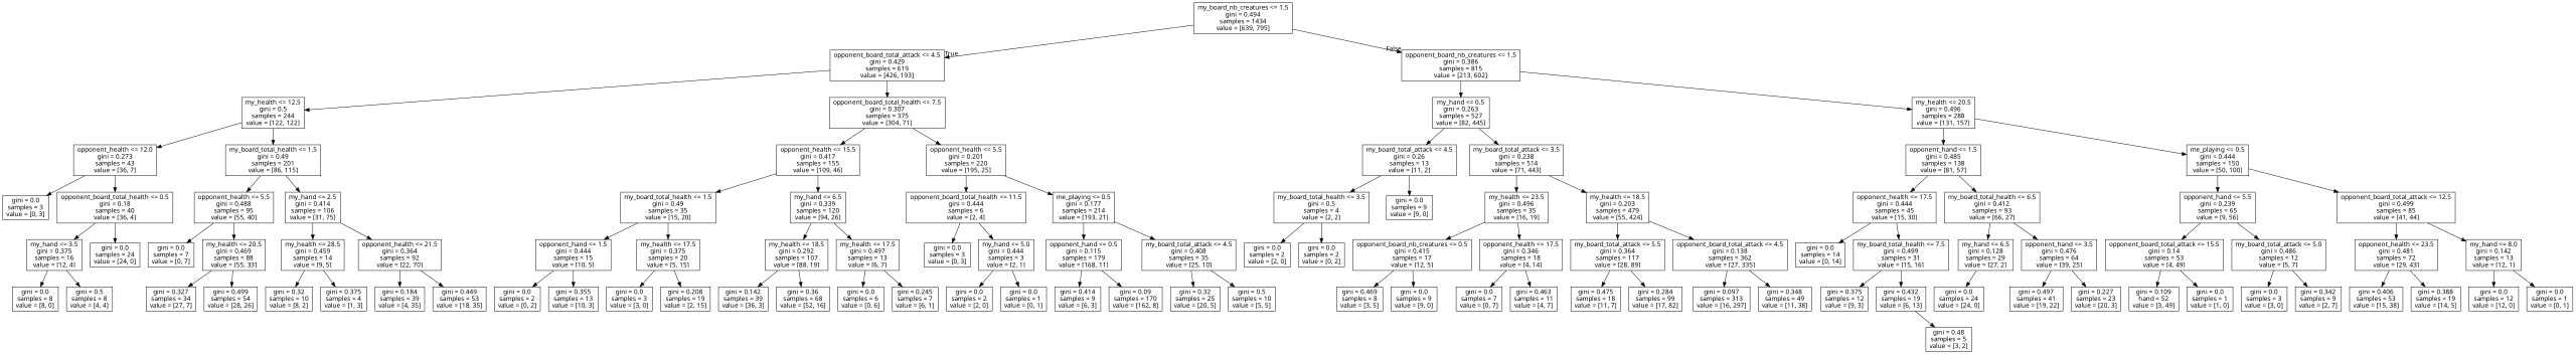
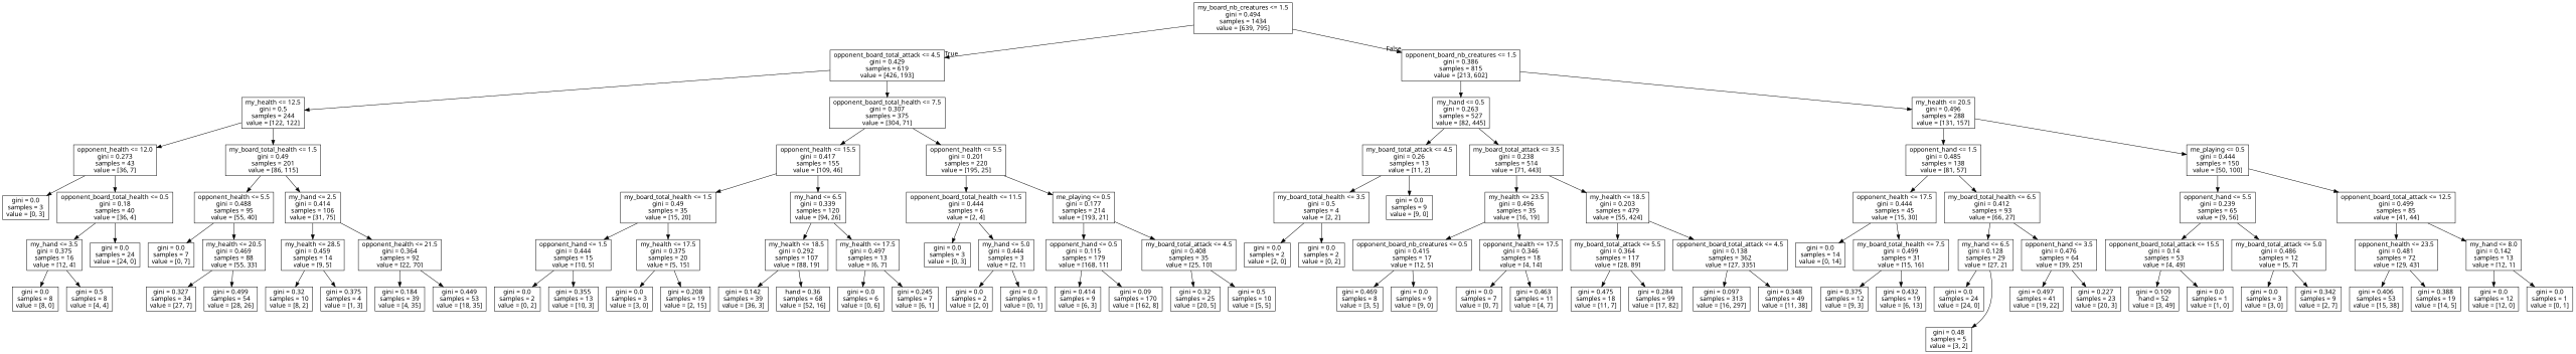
  digraph {
    fontname="Noto Sans"
    node [fontname="Noto Sans" shape=box]
    edge [fontname="Noto Sans"]
    n1 [label="my_board_nb_creatures <= 1.5\ngini = 0.494\nsamples = 1434\nvalue = [639, 795]"]
    n2 [label="opponent_board_total_attack <= 4.5\ngini = 0.429\nsamples = 619\nvalue = [426, 193]"]
    n3 [label="opponent_board_nb_creatures <= 1.5\ngini = 0.386\nsamples = 815\nvalue = [213, 602]"]
    n4 [label="my_health <= 12.5\ngini = 0.5\nsamples = 244\nvalue = [122, 122]"]
    n5 [label="opponent_board_total_health <= 7.5\ngini = 0.307\nsamples = 375\nvalue = [304, 71]"]
    n6 [label="my_hand <= 0.5\ngini = 0.263\nsamples = 527\nvalue = [82, 445]"]
    n7 [label="my_health <= 20.5\ngini = 0.496\nsamples = 288\nvalue = [131, 157]"]
    n8 [label="opponent_health <= 12.0\ngini = 0.273\nsamples = 43\nvalue = [36, 7]"]
    n9 [label="my_board_total_health <= 1.5\ngini = 0.49\nsamples = 201\nvalue = [86, 115]"]
    n10 [label="opponent_health <= 15.5\ngini = 0.417\nsamples = 155\nvalue = [109, 46]"]
    n11 [label="opponent_health <= 5.5\ngini = 0.201\nsamples = 220\nvalue = [195, 25]"]
    n12 [label="gini = 0.0\nsamples = 3\nvalue = [0, 3]"]
    n13 [label="opponent_board_total_health <= 0.5\ngini = 0.18\nsamples = 40\nvalue = [36, 4]"]
    n14 [label="opponent_health <= 5.5\ngini = 0.488\nsamples = 95\nvalue = [55, 40]"]
    n15 [label="my_hand <= 2.5\ngini = 0.414\nsamples = 106\nvalue = [31, 75]"]
    n16 [label="my_hand <= 3.5\ngini = 0.375\nsamples = 16\nvalue = [12, 4]"]
    n17 [label="gini = 0.0\nsamples = 24\nvalue = [24, 0]"]
    n18 [label="gini = 0.0\nsamples = 8\nvalue = [8, 0]"]
    n19 [label="gini = 0.5\nsamples = 8\nvalue = [4, 4]"]
    n20 [label="gini = 0.0\nsamples = 7\nvalue = [0, 7]"]
    n21 [label="my_health <= 20.5\ngini = 0.469\nsamples = 88\nvalue = [55, 33]"]
    n22 [label="my_health <= 28.5\ngini = 0.459\nsamples = 14\nvalue = [9, 5]"]
    n23 [label="opponent_health <= 21.5\ngini = 0.364\nsamples = 92\nvalue = [22, 70]"]
    n24 [label="gini = 0.327\nsamples = 34\nvalue = [27, 7]"]
    n25 [label="gini = 0.499\nsamples = 54\nvalue = [28, 26]"]
    n26 [label="gini = 0.32\nsamples = 10\nvalue = [8, 2]"]
    n27 [label="gini = 0.375\nsamples = 4\nvalue = [1, 3]"]
    n28 [label="gini = 0.184\nsamples = 39\nvalue = [4, 35]"]
    n29 [label="gini = 0.449\nsamples = 53\nvalue = [18, 35]"]
    n30 [label="my_board_total_health <= 1.5\ngini = 0.49\nsamples = 35\nvalue = [15, 20]"]
    n31 [label="my_hand <= 6.5\ngini = 0.339\nsamples = 120\nvalue = [94, 26]"]
    n32 [label="opponent_board_total_health <= 11.5\ngini = 0.444\nsamples = 6\nvalue = [2, 4]"]
    n33 [label="me_playing <= 0.5\ngini = 0.177\nsamples = 214\nvalue = [193, 21]"]
    n34 [label="opponent_hand <= 1.5\ngini = 0.444\nsamples = 15\nvalue = [10, 5]"]
    n35 [label="my_health <= 17.5\ngini = 0.375\nsamples = 20\nvalue = [5, 15]"]
    n36 [label="my_health <= 18.5\ngini = 0.292\nsamples = 107\nvalue = [88, 19]"]
    n37 [label="my_health <= 17.5\ngini = 0.497\nsamples = 13\nvalue = [6, 7]"]
    n38 [label="gini = 0.0\nsamples = 2\nvalue = [0, 2]"]
    n39 [label="gini = 0.355\nsamples = 13\nvalue = [10, 3]"]
    n40 [label="gini = 0.0\nsamples = 3\nvalue = [3, 0]"]
    n41 [label="gini = 0.208\nsamples = 19\nvalue = [2, 15]"]
    n42 [label="gini = 0.142\nsamples = 39\nvalue = [36, 3]"]
-   n43 [label="gini = 0.36\nsamples = 68\nvalue = [52, 16]"]
+   n43 [label="hand = 0.36\nsamples = 68\nvalue = [52, 16]"]
    n44 [label="gini = 0.0\nsamples = 6\nvalue = [0, 6]"]
    n45 [label="gini = 0.245\nsamples = 7\nvalue = [6, 1]"]
    n46 [label="gini = 0.0\nsamples = 3\nvalue = [0, 3]"]
    n47 [label="my_hand <= 5.0\ngini = 0.444\nsamples = 3\nvalue = [2, 1]"]
    n48 [label="opponent_hand <= 0.5\ngini = 0.115\nsamples = 179\nvalue = [168, 11]"]
    n49 [label="my_board_total_attack <= 4.5\ngini = 0.408\nsamples = 35\nvalue = [25, 10]"]
    n50 [label="gini = 0.0\nsamples = 2\nvalue = [2, 0]"]
    n51 [label="gini = 0.0\nsamples = 1\nvalue = [0, 1]"]
    n52 [label="gini = 0.414\nsamples = 9\nvalue = [6, 3]"]
    n53 [label="gini = 0.09\nsamples = 170\nvalue = [162, 8]"]
    n54 [label="gini = 0.32\nsamples = 25\nvalue = [20, 5]"]
    n55 [label="gini = 0.5\nsamples = 10\nvalue = [5, 5]"]
    n56 [label="my_board_total_attack <= 4.5\ngini = 0.26\nsamples = 13\nvalue = [11, 2]"]
    n57 [label="my_board_total_attack <= 3.5\ngini = 0.238\nsamples = 514\nvalue = [71, 443]"]
    n58 [label="opponent_hand <= 1.5\ngini = 0.485\nsamples = 138\nvalue = [81, 57]"]
    n59 [label="me_playing <= 0.5\ngini = 0.444\nsamples = 150\nvalue = [50, 100]"]
    n60 [label="my_board_total_health <= 3.5\ngini = 0.5\nsamples = 4\nvalue = [2, 2]"]
    n61 [label="gini = 0.0\nsamples = 9\nvalue = [9, 0]"]
    n62 [label="my_health <= 23.5\ngini = 0.496\nsamples = 35\nvalue = [16, 19]"]
    n63 [label="my_health <= 18.5\ngini = 0.203\nsamples = 479\nvalue = [55, 424]"]
    n64 [label="gini = 0.0\nsamples = 2\nvalue = [2, 0]"]
    n65 [label="gini = 0.0\nsamples = 2\nvalue = [0, 2]"]
    n66 [label="opponent_board_nb_creatures <= 0.5\ngini = 0.415\nsamples = 17\nvalue = [12, 5]"]
    n67 [label="opponent_health <= 17.5\ngini = 0.346\nsamples = 18\nvalue = [4, 14]"]
    n68 [label="my_board_total_attack <= 5.5\ngini = 0.364\nsamples = 117\nvalue = [28, 89]"]
    n69 [label="opponent_board_total_attack <= 4.5\ngini = 0.138\nsamples = 362\nvalue = [27, 335]"]
    n70 [label="gini = 0.469\nsamples = 8\nvalue = [3, 5]"]
    n71 [label="gini = 0.0\nsamples = 9\nvalue = [9, 0]"]
    n72 [label="gini = 0.0\nsamples = 7\nvalue = [0, 7]"]
    n73 [label="gini = 0.463\nsamples = 11\nvalue = [4, 7]"]
    n74 [label="gini = 0.475\nsamples = 18\nvalue = [11, 7]"]
    n75 [label="gini = 0.284\nsamples = 99\nvalue = [17, 82]"]
    n76 [label="gini = 0.097\nsamples = 313\nvalue = [16, 297]"]
    n77 [label="gini = 0.348\nsamples = 49\nvalue = [11, 38]"]
    n78 [label="opponent_health <= 17.5\ngini = 0.444\nsamples = 45\nvalue = [15, 30]"]
    n79 [label="my_board_total_health <= 6.5\ngini = 0.412\nsamples = 93\nvalue = [66, 27]"]
    n80 [label="opponent_hand <= 5.5\ngini = 0.239\nsamples = 65\nvalue = [9, 56]"]
    n81 [label="opponent_board_total_attack <= 12.5\ngini = 0.499\nsamples = 85\nvalue = [41, 44]"]
    n82 [label="gini = 0.0\nsamples = 14\nvalue = [0, 14]"]
    n83 [label="my_board_total_health <= 7.5\ngini = 0.499\nsamples = 31\nvalue = [15, 16]"]
    n84 [label="my_hand <= 6.5\ngini = 0.128\nsamples = 29\nvalue = [27, 2]"]
    n85 [label="opponent_hand <= 3.5\ngini = 0.476\nsamples = 64\nvalue = [39, 25]"]
    n86 [label="gini = 0.375\nsamples = 12\nvalue = [9, 3]"]
    n87 [label="gini = 0.432\nsamples = 19\nvalue = [6, 13]"]
    n88 [label="gini = 0.0\nsamples = 24\nvalue = [24, 0]"]
    n89 [label="gini = 0.48\nsamples = 5\nvalue = [3, 2]"]
    n90 [label="gini = 0.497\nsamples = 41\nvalue = [19, 22]"]
    n91 [label="gini = 0.227\nsamples = 23\nvalue = [20, 3]"]
    n92 [label="opponent_board_total_attack <= 15.5\ngini = 0.14\nsamples = 53\nvalue = [4, 49]"]
    n93 [label="my_board_total_attack <= 5.0\ngini = 0.486\nsamples = 12\nvalue = [5, 7]"]
    n94 [label="opponent_health <= 23.5\ngini = 0.481\nsamples = 72\nvalue = [29, 43]"]
    n95 [label="my_hand <= 8.0\ngini = 0.142\nsamples = 13\nvalue = [12, 1]"]
    n96 [label="gini = 0.109\nhand = 52\nvalue = [3, 49]"]
    n97 [label="gini = 0.0\nsamples = 1\nvalue = [1, 0]"]
    n98 [label="gini = 0.0\nsamples = 3\nvalue = [3, 0]"]
    n99 [label="gini = 0.342\nsamples = 9\nvalue = [2, 7]"]
    n100 [label="gini = 0.406\nsamples = 53\nvalue = [15, 38]"]
    n101 [label="gini = 0.388\nsamples = 19\nvalue = [14, 5]"]
    n102 [label="gini = 0.0\nsamples = 12\nvalue = [12, 0]"]
    n103 [label="gini = 0.0\nsamples = 1\nvalue = [0, 1]"]
    n1 -> n2 [headlabel=True labelangle=45 labeldistance=2.5]
    n1 -> n3 [headlabel=False labelangle=-45 labeldistance=2.5]
    n2 -> n4
    n2 -> n5
    n3 -> n6
    n3 -> n7
    n4 -> n8
    n4 -> n9
    n5 -> n10
    n5 -> n11
    n6 -> n56
    n6 -> n57
    n7 -> n58
    n7 -> n59
    n8 -> n12
    n8 -> n13
    n9 -> n14
    n9 -> n15
    n10 -> n30
    n10 -> n31
    n11 -> n32
    n11 -> n33
    n13 -> n16
    n13 -> n17
    n14 -> n20
    n14 -> n21
    n15 -> n22
    n15 -> n23
    n16 -> n18
    n16 -> n19
    n21 -> n24
    n21 -> n25
    n22 -> n26
    n22 -> n27
    n23 -> n28
    n23 -> n29
    n30 -> n34
    n30 -> n35
    n31 -> n36
    n31 -> n37
    n32 -> n46
    n32 -> n47
    n33 -> n48
    n33 -> n49
    n34 -> n38
    n34 -> n39
    n35 -> n40
    n35 -> n41
    n36 -> n42
    n36 -> n43
    n37 -> n44
    n37 -> n45
    n47 -> n50
    n47 -> n51
    n48 -> n52
    n48 -> n53
    n49 -> n54
    n49 -> n55
    n56 -> n60
    n56 -> n61
    n57 -> n62
    n57 -> n63
    n58 -> n78
    n58 -> n79
    n59 -> n80
    n59 -> n81
    n60 -> n64
    n60 -> n65
    n62 -> n66
    n62 -> n67
    n63 -> n68
    n63 -> n69
    n66 -> n70
    n66 -> n71
    n67 -> n72
    n67 -> n73
    n68 -> n74
    n68 -> n75
    n69 -> n76
    n69 -> n77
    n78 -> n82
    n78 -> n83
    n79 -> n84
    n79 -> n85
    n80 -> n92
    n80 -> n93
    n81 -> n94
    n81 -> n95
    n83 -> n86
    n83 -> n87
    n84 -> n88
-   n87 -> n89
+   n84 -> n89
    n85 -> n90
    n85 -> n91
    n92 -> n96
    n92 -> n97
    n93 -> n98
    n93 -> n99
    n94 -> n100
    n94 -> n101
    n95 -> n102
    n95 -> n103
  }
